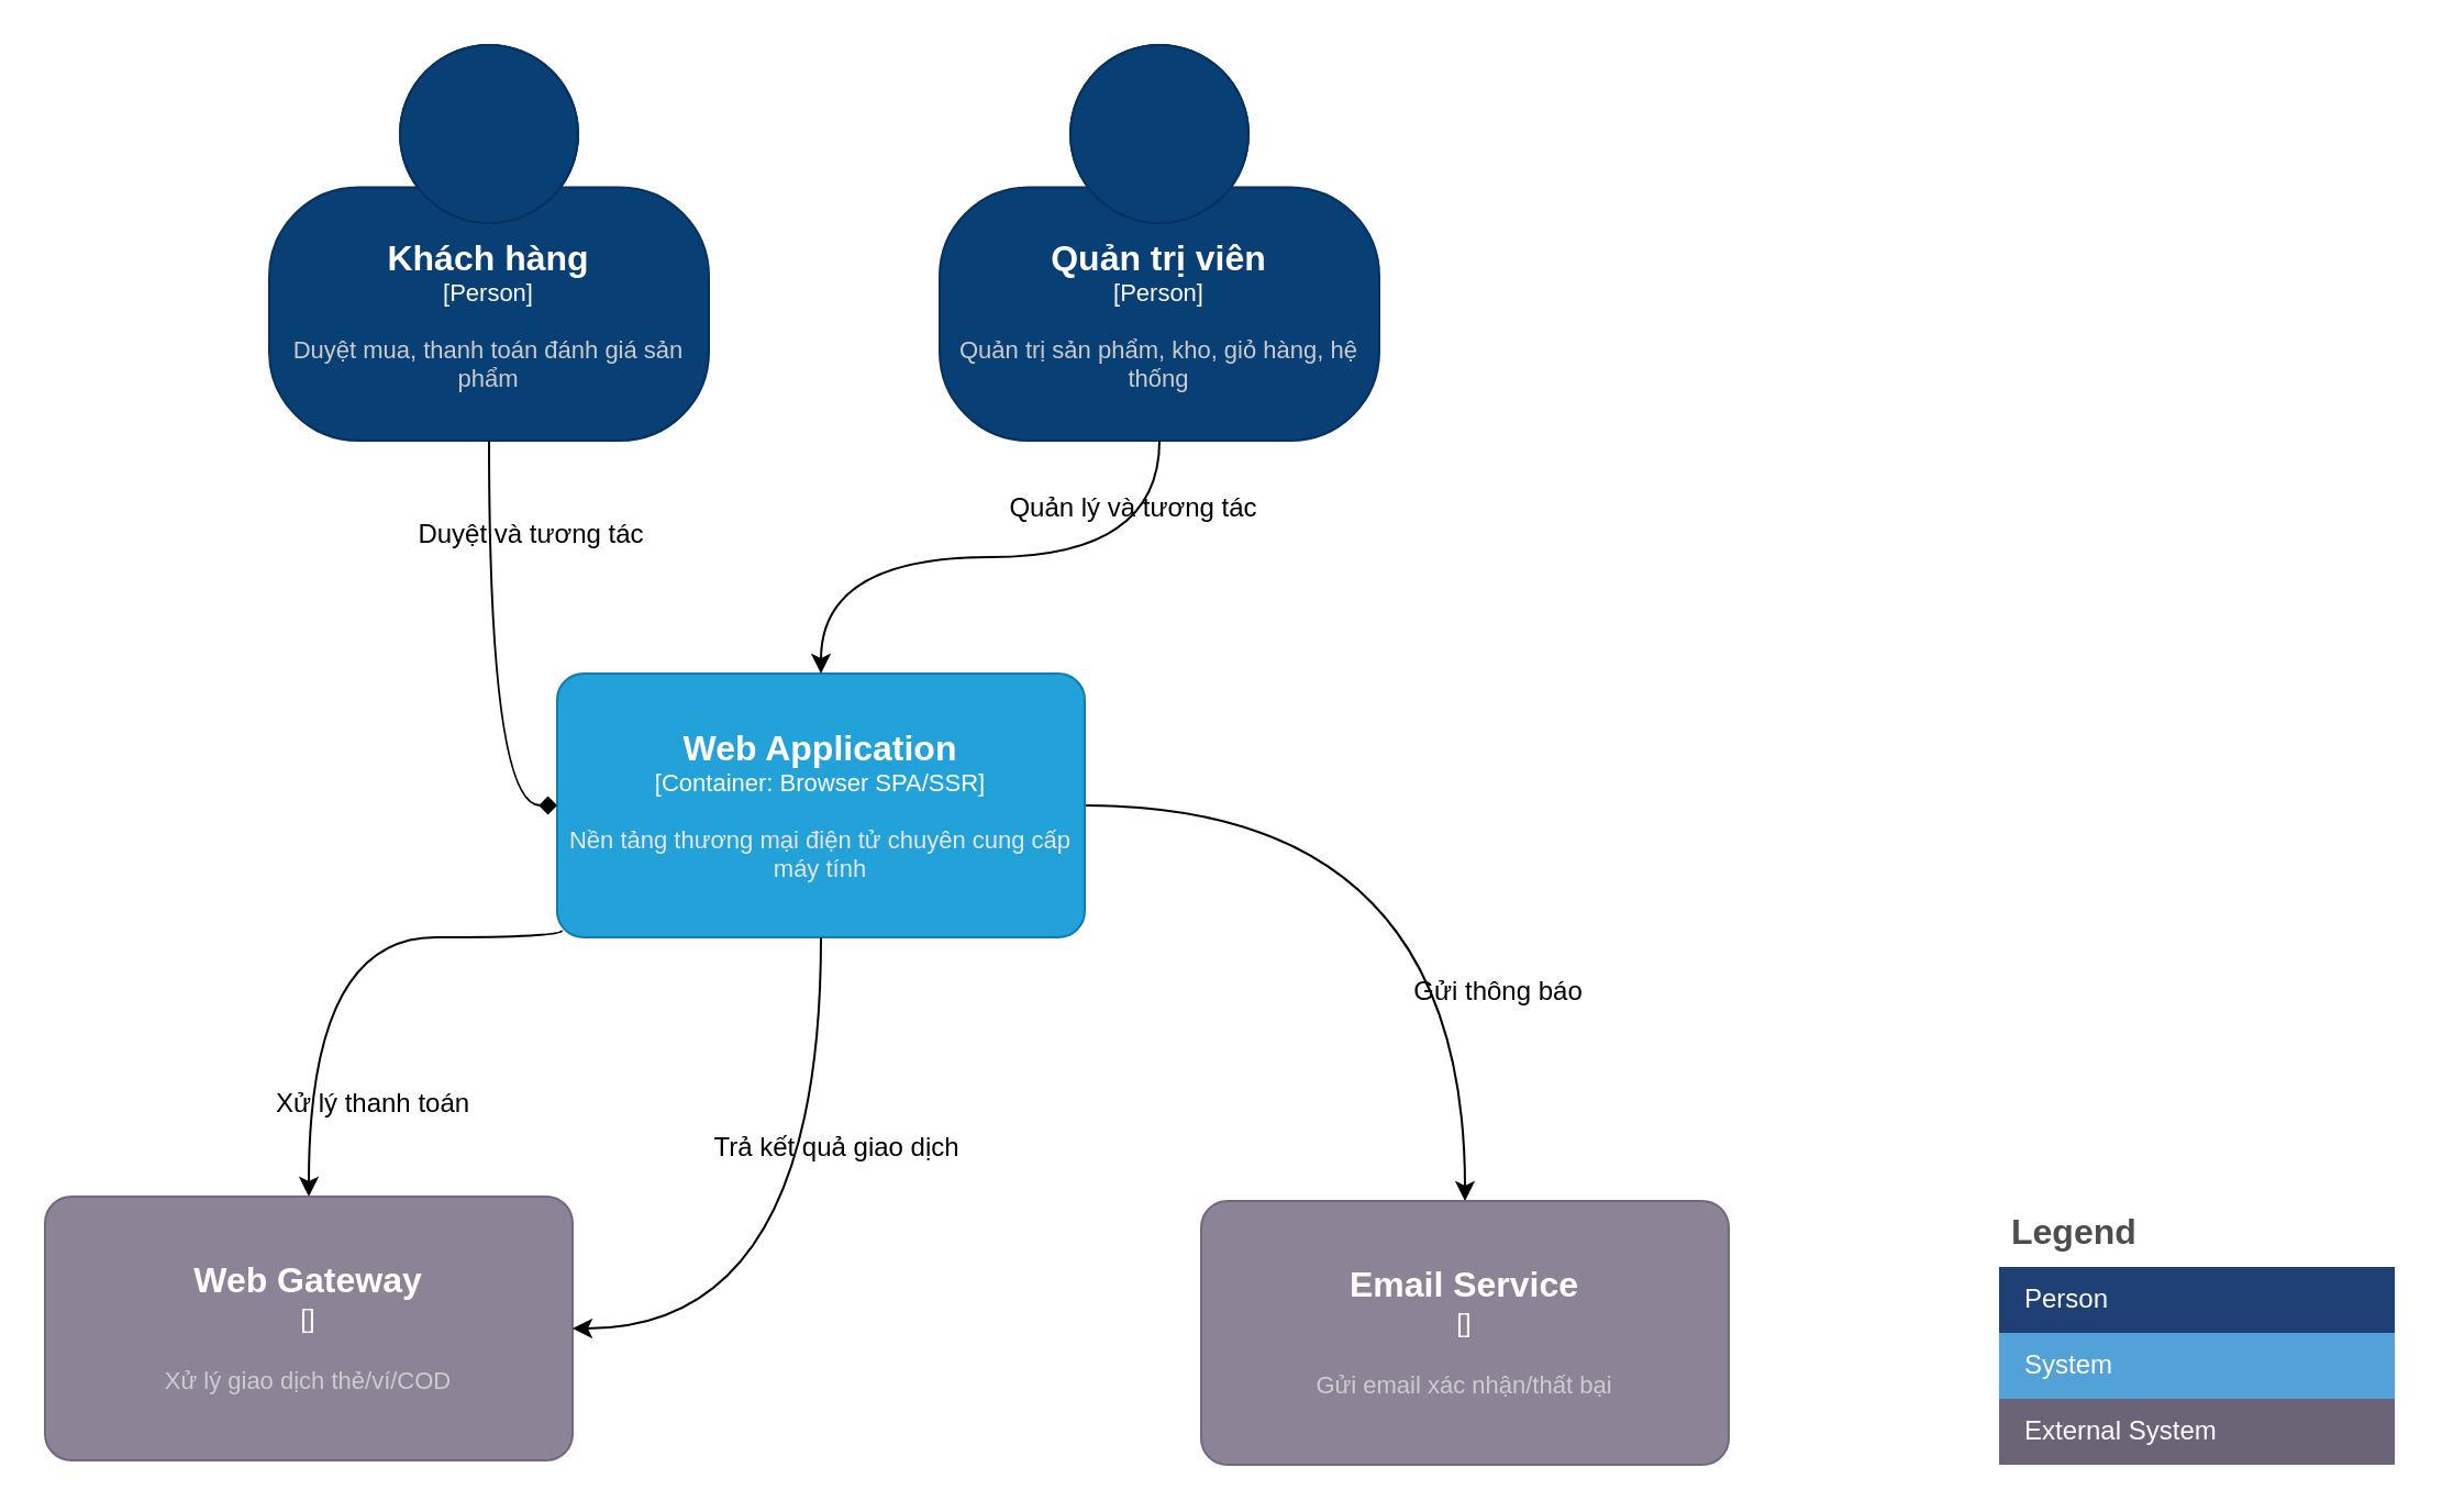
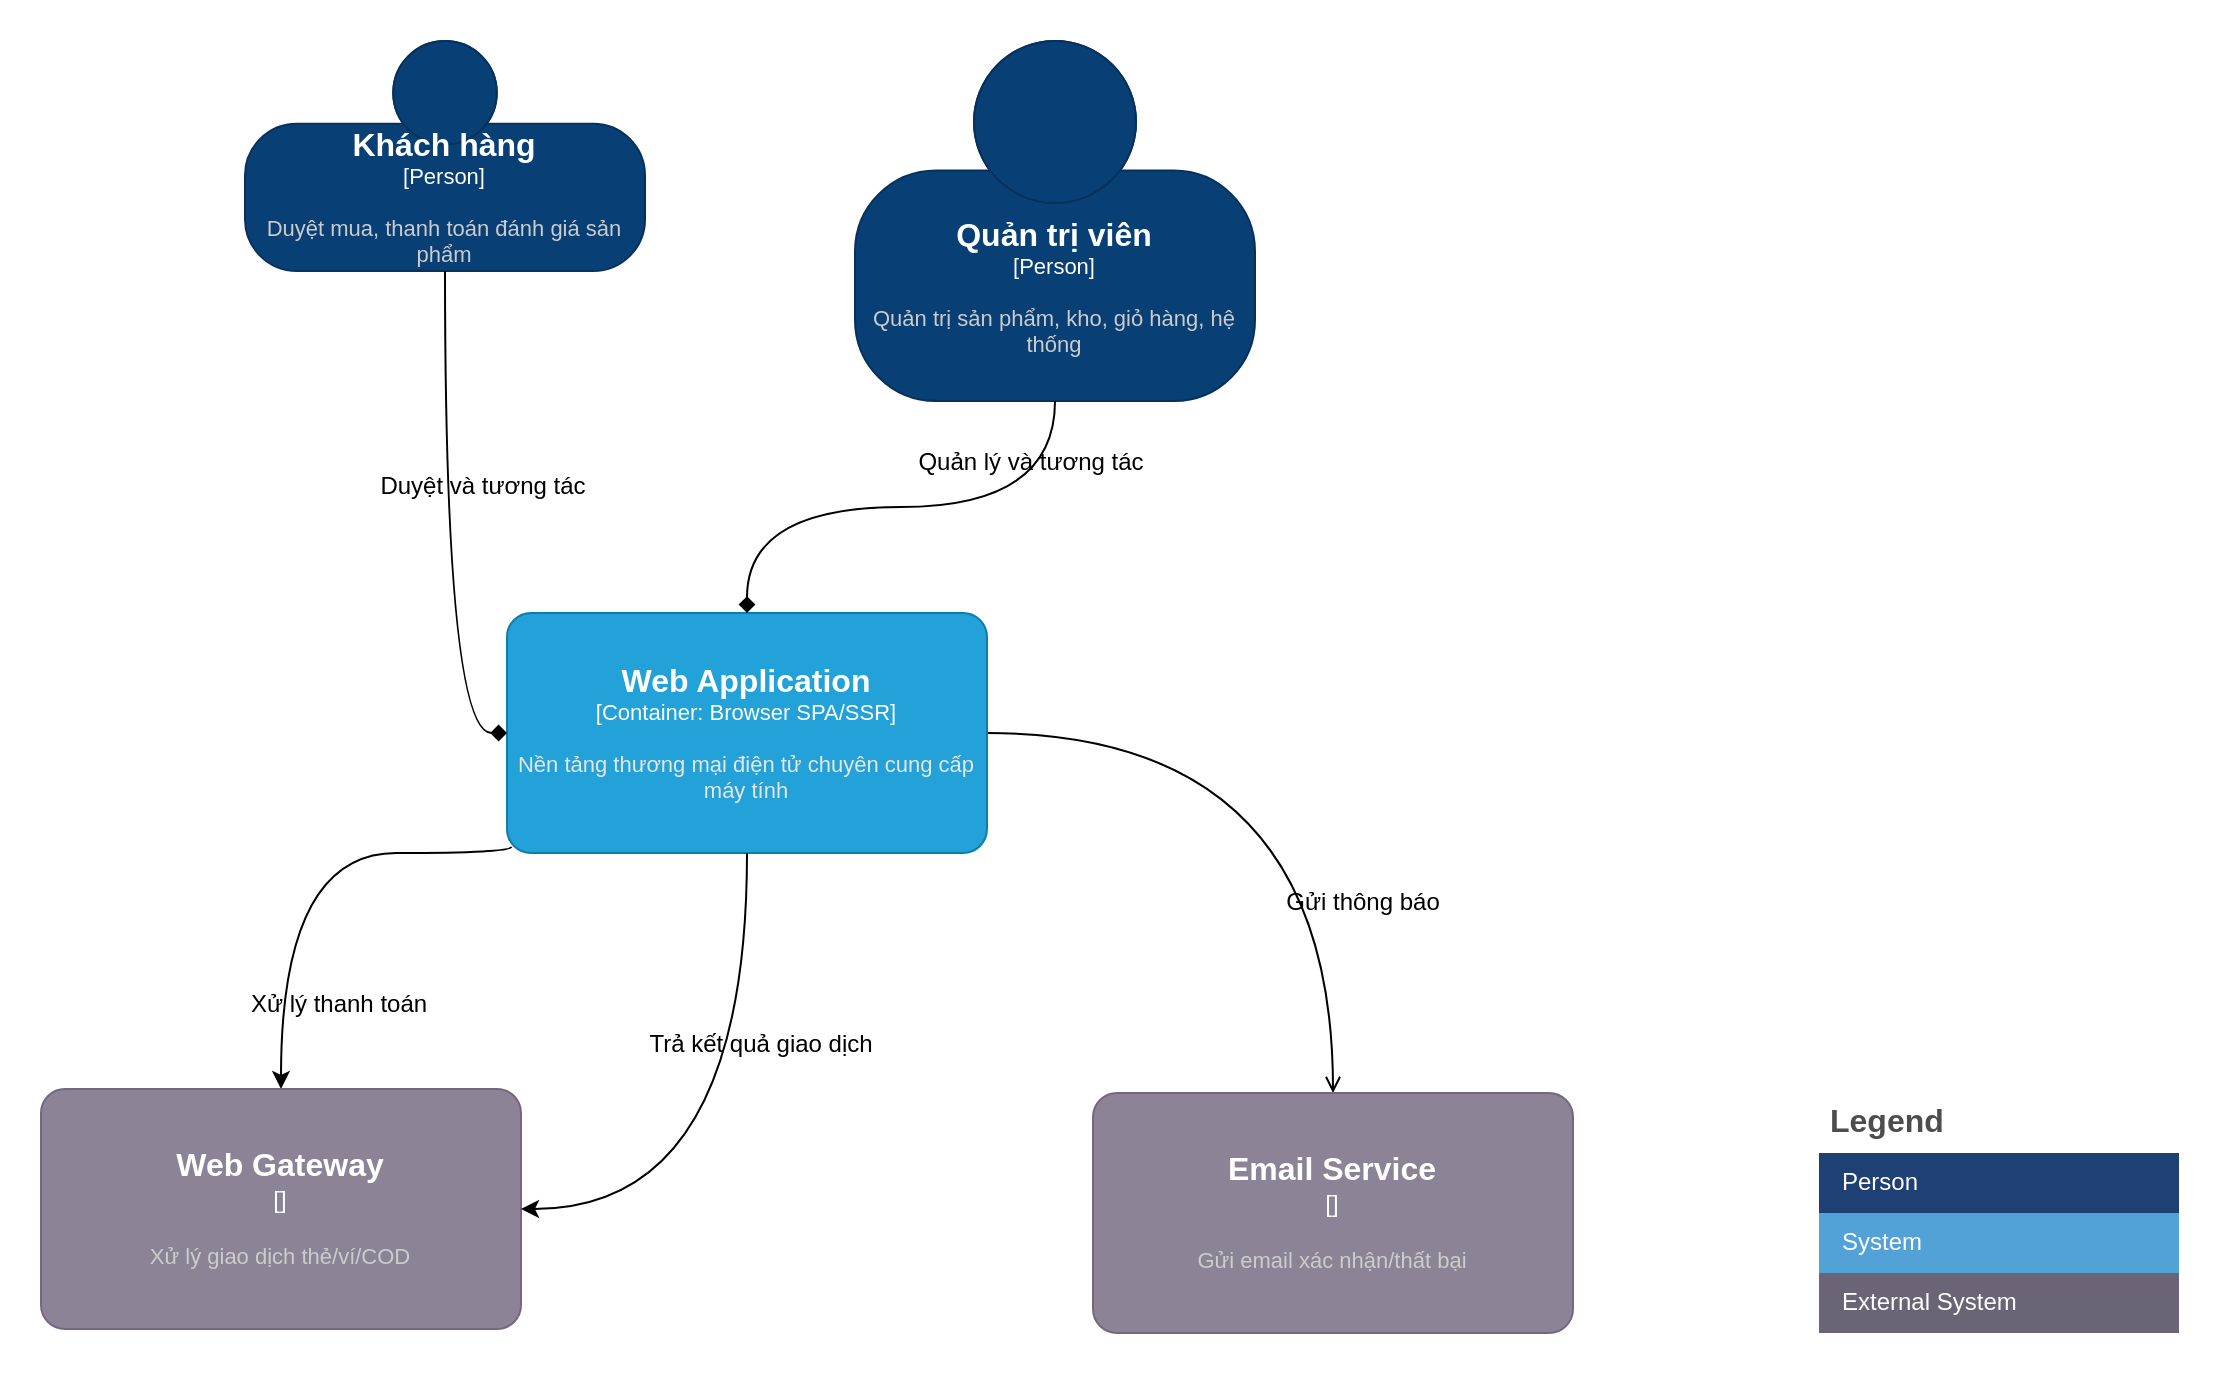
  <mxCell id="0" />
  <mxCell id="1" parent="0" />
- <mxCell id="2" value="&lt;font style=&quot;font-size: 16px&quot;&gt;&lt;b&gt;Khách hàng&lt;/b&gt;&lt;/font&gt;&lt;div&gt;[Person]&lt;/div&gt;&lt;br&gt;&lt;div&gt;&lt;font style=&quot;font-size: 11px&quot;&gt;&lt;font color=&quot;#cccccc&quot;&gt;Duyệt mua, thanh toán đánh giá sản phẩm&lt;/font&gt;&lt;/div&gt;" style="html=1;fontSize=11;dashed=0;whiteSpace=wrap;fillColor=light-dark(#083F75,#083F75);strokeColor=#06315C;fontColor=#ffffff;shape=mxgraph.c4.person2;align=center;metaEdit=1;points=[[0.5,0,0],[1,0.5,0],[1,0.75,0],[0.75,1,0],[0.5,1,0],[0.25,1,0],[0,0.75,0],[0,0.5,0]];resizable=0;" vertex="1" parent="1"><mxGeometry x="122" y="20" width="200" height="180" as="geometry" /></mxCell>
+ <mxCell id="2" value="&lt;font style=&quot;font-size: 16px&quot;&gt;&lt;b&gt;Khách hàng&lt;/b&gt;&lt;/font&gt;&lt;div&gt;[Person]&lt;/div&gt;&lt;br&gt;&lt;div&gt;&lt;font style=&quot;font-size: 11px&quot;&gt;&lt;font color=&quot;#cccccc&quot;&gt;Duyệt mua, thanh toán đánh giá sản phẩm&lt;/font&gt;&lt;/div&gt;" style="html=1;fontSize=11;dashed=0;whiteSpace=wrap;fillColor=light-dark(#083F75,#083F75);strokeColor=#06315C;fontColor=#ffffff;shape=mxgraph.c4.person2;align=center;metaEdit=1;points=[[0.5,0,0],[1,0.5,0],[1,0.75,0],[0.75,1,0],[0.5,1,0],[0.25,1,0],[0,0.75,0],[0,0.5,0]];resizable=0;" vertex="1" parent="1"><mxGeometry x="122" y="20" width="200" height="115" as="geometry" /></mxCell>
  <mxCell id="3" value="&lt;font style=&quot;font-size: 16px&quot;&gt;&lt;b&gt;Quản trị viên&lt;/b&gt;&lt;/font&gt;&lt;div&gt;[Person]&lt;/div&gt;&lt;br&gt;&lt;div&gt;&lt;font style=&quot;font-size: 11px&quot;&gt;&lt;font color=&quot;#cccccc&quot;&gt;Quản trị sản phẩm, kho, giỏ hàng, hệ thống&lt;/font&gt;&lt;/div&gt;" style="html=1;fontSize=11;dashed=0;whiteSpace=wrap;fillColor=light-dark(#083F75,#083F75);strokeColor=#06315C;fontColor=#ffffff;shape=mxgraph.c4.person2;align=center;metaEdit=1;points=[[0.5,0,0],[1,0.5,0],[1,0.75,0],[0.75,1,0],[0.5,1,0],[0.25,1,0],[0,0.75,0],[0,0.5,0]];resizable=0;" vertex="1" parent="1"><mxGeometry x="427" y="20" width="200" height="180" as="geometry" /></mxCell>
- <mxCell id="4" style="edgeStyle=orthogonalEdgeStyle;rounded=0;orthogonalLoop=1;jettySize=auto;html=1;curved=1;" edge="1" parent="1" source="6" target="8"><mxGeometry relative="1" as="geometry" /></mxCell>
+ <mxCell id="4" style="edgeStyle=orthogonalEdgeStyle;rounded=0;orthogonalLoop=1;jettySize=auto;html=1;curved=1;endArrow=open;" edge="1" parent="1" source="6" target="8"><mxGeometry relative="1" as="geometry" /></mxCell>
  <mxCell id="5" style="edgeStyle=orthogonalEdgeStyle;rounded=0;orthogonalLoop=1;jettySize=auto;html=1;exitX=0.009;exitY=0.974;exitDx=0;exitDy=0;exitPerimeter=0;curved=1;" edge="1" parent="1" source="6" target="7"><mxGeometry relative="1" as="geometry"><Array as="points"><mxPoint x="255" y="426" /><mxPoint x="140" y="426" /></Array></mxGeometry></mxCell>
  <mxCell id="6" value="&lt;font style=&quot;font-size: 16px&quot;&gt;&lt;b&gt;Web Application&lt;/b&gt;&lt;/font&gt;&lt;div&gt;[Container: Browser SPA/SSR]&lt;/div&gt;&lt;br&gt;&lt;div&gt;&lt;font style=&quot;font-size: 11px&quot;&gt;&lt;font color=&quot;#E6E6E6&quot;&gt;Nền tảng thương mại điện tử chuyên cung cấp máy tính&lt;/font&gt;&lt;/div&gt;" style="rounded=1;whiteSpace=wrap;html=1;fontSize=11;labelBackgroundColor=none;fillColor=light-dark(#23A2D9, #438dd5);fontColor=#ffffff;align=center;arcSize=10;strokeColor=#0E7DAD;metaEdit=1;resizable=0;points=[[0.25,0,0],[0.5,0,0],[0.75,0,0],[1,0.25,0],[1,0.5,0],[1,0.75,0],[0.75,1,0],[0.5,1,0],[0.25,1,0],[0,0.75,0],[0,0.5,0],[0,0.25,0]];" vertex="1" parent="1"><mxGeometry x="253" y="306" width="240" height="120" as="geometry" /></mxCell>
  <mxCell id="7" value="&lt;font style=&quot;font-size: 16px&quot;&gt;&lt;b&gt;Web Gateway&lt;/b&gt;&lt;/font&gt;&lt;div&gt;[]&lt;/div&gt;&lt;br&gt;&lt;div&gt;&lt;font style=&quot;font-size: 11px&quot;&gt;&lt;font color=&quot;#cccccc&quot;&gt;Xử lý giao dịch thẻ/ví/COD&lt;/font&gt;&lt;/div&gt;" style="rounded=1;whiteSpace=wrap;html=1;labelBackgroundColor=none;fillColor=#8C8496;fontColor=#ffffff;align=center;arcSize=10;strokeColor=#736782;metaEdit=1;resizable=0;points=[[0.25,0,0],[0.5,0,0],[0.75,0,0],[1,0.25,0],[1,0.5,0],[1,0.75,0],[0.75,1,0],[0.5,1,0],[0.25,1,0],[0,0.75,0],[0,0.5,0],[0,0.25,0]];" vertex="1" parent="1"><mxGeometry x="20" y="544" width="240" height="120" as="geometry" /></mxCell>
  <mxCell id="8" value="&lt;font style=&quot;font-size: 16px&quot;&gt;&lt;b&gt;Email Service&lt;/b&gt;&lt;/font&gt;&lt;div&gt;[]&lt;/div&gt;&lt;br&gt;&lt;div&gt;&lt;font style=&quot;font-size: 11px&quot;&gt;&lt;font color=&quot;#cccccc&quot;&gt;Gửi email xác nhận/thất bại&lt;/font&gt;&lt;/div&gt;" style="rounded=1;whiteSpace=wrap;html=1;labelBackgroundColor=none;fillColor=#8C8496;fontColor=#ffffff;align=center;arcSize=10;strokeColor=#736782;metaEdit=1;resizable=0;points=[[0.25,0,0],[0.5,0,0],[0.75,0,0],[1,0.25,0],[1,0.5,0],[1,0.75,0],[0.75,1,0],[0.5,1,0],[0.25,1,0],[0,0.75,0],[0,0.5,0],[0,0.25,0]];" vertex="1" parent="1"><mxGeometry x="546" y="546" width="240" height="120" as="geometry" /></mxCell>
  <mxCell id="9" value="Legend" style="shape=table;startSize=30;container=1;collapsible=0;childLayout=tableLayout;fontSize=16;align=left;verticalAlign=top;fillColor=none;strokeColor=none;fontColor=#4D4D4D;fontStyle=1;spacingLeft=6;spacing=0;resizable=0;" vertex="1" parent="1"><mxGeometry x="909" y="546" width="180" height="119.583" as="geometry" /></mxCell>
  <mxCell id="10" value="" style="shape=tableRow;horizontal=0;startSize=0;swimlaneHead=0;swimlaneBody=0;strokeColor=inherit;top=0;left=0;bottom=0;right=0;collapsible=0;dropTarget=0;fillColor=none;points=[[0,0.5],[1,0.5]];portConstraint=eastwest;fontSize=12;" vertex="1" parent="9"><mxGeometry y="30" width="180" height="30" as="geometry" /></mxCell>
  <mxCell id="11" value="Person" style="shape=partialRectangle;html=1;whiteSpace=wrap;connectable=0;strokeColor=inherit;overflow=hidden;fillColor=#1E4074;top=0;left=0;bottom=0;right=0;pointerEvents=1;fontSize=12;align=left;fontColor=#FFFFFF;gradientColor=none;spacingLeft=10;spacingRight=4;" vertex="1" parent="10"><mxGeometry width="180" height="30" as="geometry"><mxRectangle width="180" height="30" as="alternateBounds" /></mxGeometry></mxCell>
  <mxCell id="12" value="" style="shape=tableRow;horizontal=0;startSize=0;swimlaneHead=0;swimlaneBody=0;strokeColor=inherit;top=0;left=0;bottom=0;right=0;collapsible=0;dropTarget=0;fillColor=none;points=[[0,0.5],[1,0.5]];portConstraint=eastwest;fontSize=12;" vertex="1" parent="9"><mxGeometry y="60" width="180" height="30" as="geometry" /></mxCell>
  <mxCell id="13" value="System" style="shape=partialRectangle;html=1;whiteSpace=wrap;connectable=0;strokeColor=inherit;overflow=hidden;fillColor=#52a2d8;top=0;left=0;bottom=0;right=0;pointerEvents=1;fontSize=12;align=left;fontColor=#FFFFFF;gradientColor=none;spacingLeft=10;spacingRight=4;" vertex="1" parent="12"><mxGeometry width="180" height="30" as="geometry"><mxRectangle width="180" height="30" as="alternateBounds" /></mxGeometry></mxCell>
  <mxCell id="14" value="" style="shape=tableRow;horizontal=0;startSize=0;swimlaneHead=0;swimlaneBody=0;strokeColor=inherit;top=0;left=0;bottom=0;right=0;collapsible=0;dropTarget=0;fillColor=none;points=[[0,0.5],[1,0.5]];portConstraint=eastwest;fontSize=12;" vertex="1" parent="9"><mxGeometry y="90" width="180" height="30" as="geometry" /></mxCell>
  <mxCell id="15" value="External System" style="shape=partialRectangle;html=1;whiteSpace=wrap;connectable=0;strokeColor=inherit;overflow=hidden;fillColor=#6b6477;top=0;left=0;bottom=0;right=0;pointerEvents=1;fontSize=12;align=left;fontColor=#FFFFFF;gradientColor=none;spacingLeft=10;spacingRight=4;" vertex="1" parent="14"><mxGeometry width="180" height="30" as="geometry"><mxRectangle width="180" height="30" as="alternateBounds" /></mxGeometry></mxCell>
  <mxCell id="16" style="edgeStyle=orthogonalEdgeStyle;rounded=0;orthogonalLoop=1;jettySize=auto;html=1;entryX=0;entryY=0.5;entryDx=0;entryDy=0;entryPerimeter=0;curved=1;endArrow=diamond;" edge="1" parent="1" source="2" target="6"><mxGeometry relative="1" as="geometry" /></mxCell>
- <mxCell id="17" style="edgeStyle=orthogonalEdgeStyle;rounded=0;orthogonalLoop=1;jettySize=auto;html=1;curved=1;" edge="1" parent="1" source="3" target="6"><mxGeometry relative="1" as="geometry"><mxPoint x="512" y="200" as="sourcePoint" /><mxPoint x="372" y="305" as="targetPoint" /></mxGeometry></mxCell>
+ <mxCell id="17" style="edgeStyle=orthogonalEdgeStyle;rounded=0;orthogonalLoop=1;jettySize=auto;html=1;curved=1;endArrow=diamond;" edge="1" parent="1" source="3" target="6"><mxGeometry relative="1" as="geometry"><mxPoint x="512" y="200" as="sourcePoint" /><mxPoint x="372" y="305" as="targetPoint" /></mxGeometry></mxCell>
  <mxCell id="18" style="edgeStyle=orthogonalEdgeStyle;rounded=0;orthogonalLoop=1;jettySize=auto;html=1;entryX=1;entryY=0.5;entryDx=0;entryDy=0;entryPerimeter=0;curved=1;" edge="1" parent="1" source="6" target="7"><mxGeometry relative="1" as="geometry" /></mxCell>
  <mxCell id="19" value="Xử lý thanh toán" style="text;html=1;align=center;verticalAlign=middle;resizable=0;points=[];autosize=1;strokeColor=none;fillColor=none;" vertex="1" parent="1"><mxGeometry x="116" y="489" width="106" height="26" as="geometry" /></mxCell>
  <mxCell id="20" value="Trả kết quả giao dịch" style="text;html=1;align=center;verticalAlign=middle;resizable=0;points=[];autosize=1;strokeColor=none;fillColor=none;" vertex="1" parent="1"><mxGeometry x="315" y="509" width="130" height="26" as="geometry" /></mxCell>
  <mxCell id="21" value="Gửi thông báo" style="text;html=1;align=center;verticalAlign=middle;resizable=0;points=[];autosize=1;strokeColor=none;fillColor=none;" vertex="1" parent="1"><mxGeometry x="633" y="438" width="95" height="26" as="geometry" /></mxCell>
  <mxCell id="22" value="Quản lý và tương tác" style="text;html=1;align=center;verticalAlign=middle;resizable=0;points=[];autosize=1;strokeColor=none;fillColor=none;" vertex="1" parent="1"><mxGeometry x="449" y="218" width="131" height="26" as="geometry" /></mxCell>
  <mxCell id="23" value="Duyệt và tương tác" style="text;html=1;align=center;verticalAlign=middle;resizable=0;points=[];autosize=1;strokeColor=none;fillColor=none;" vertex="1" parent="1"><mxGeometry x="180" y="230" width="121" height="26" as="geometry" /></mxCell>
